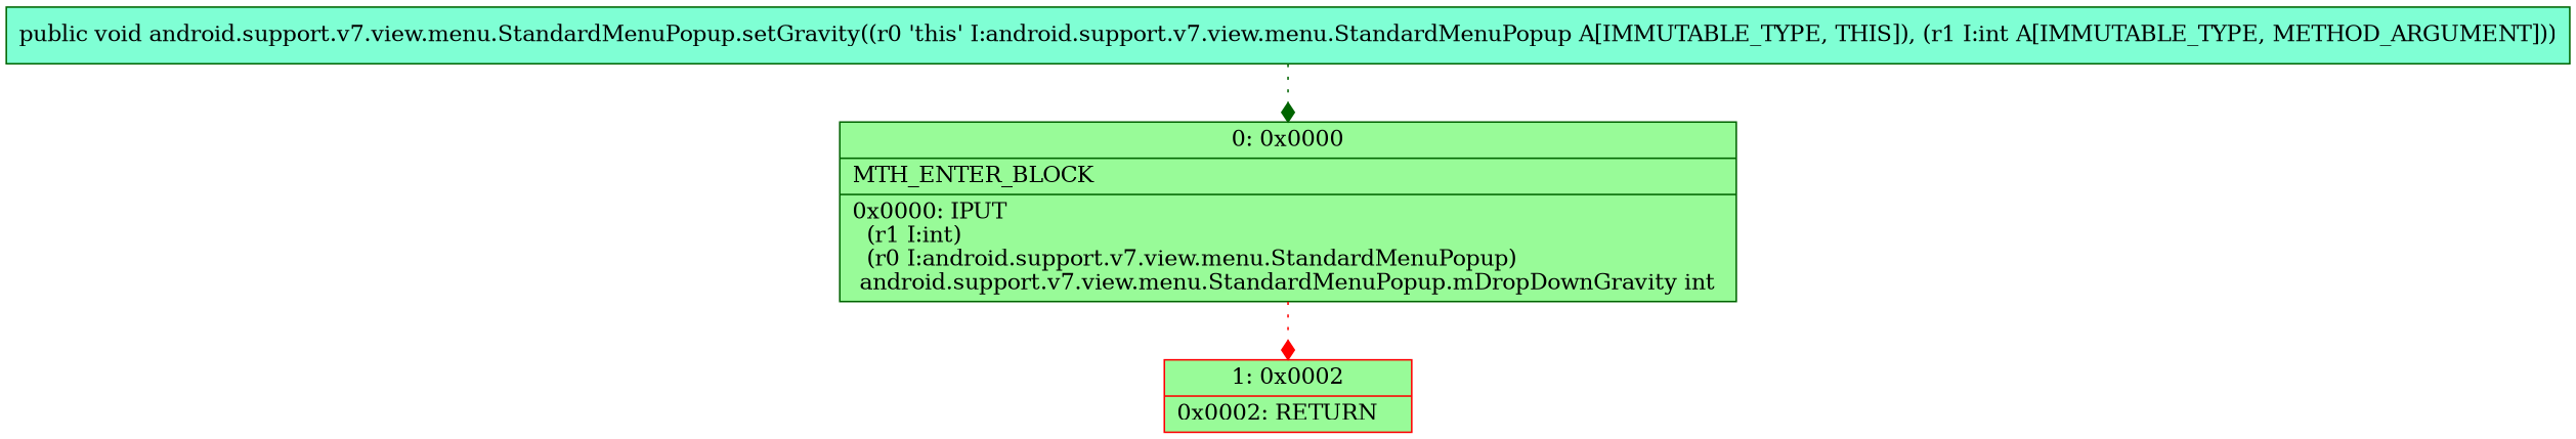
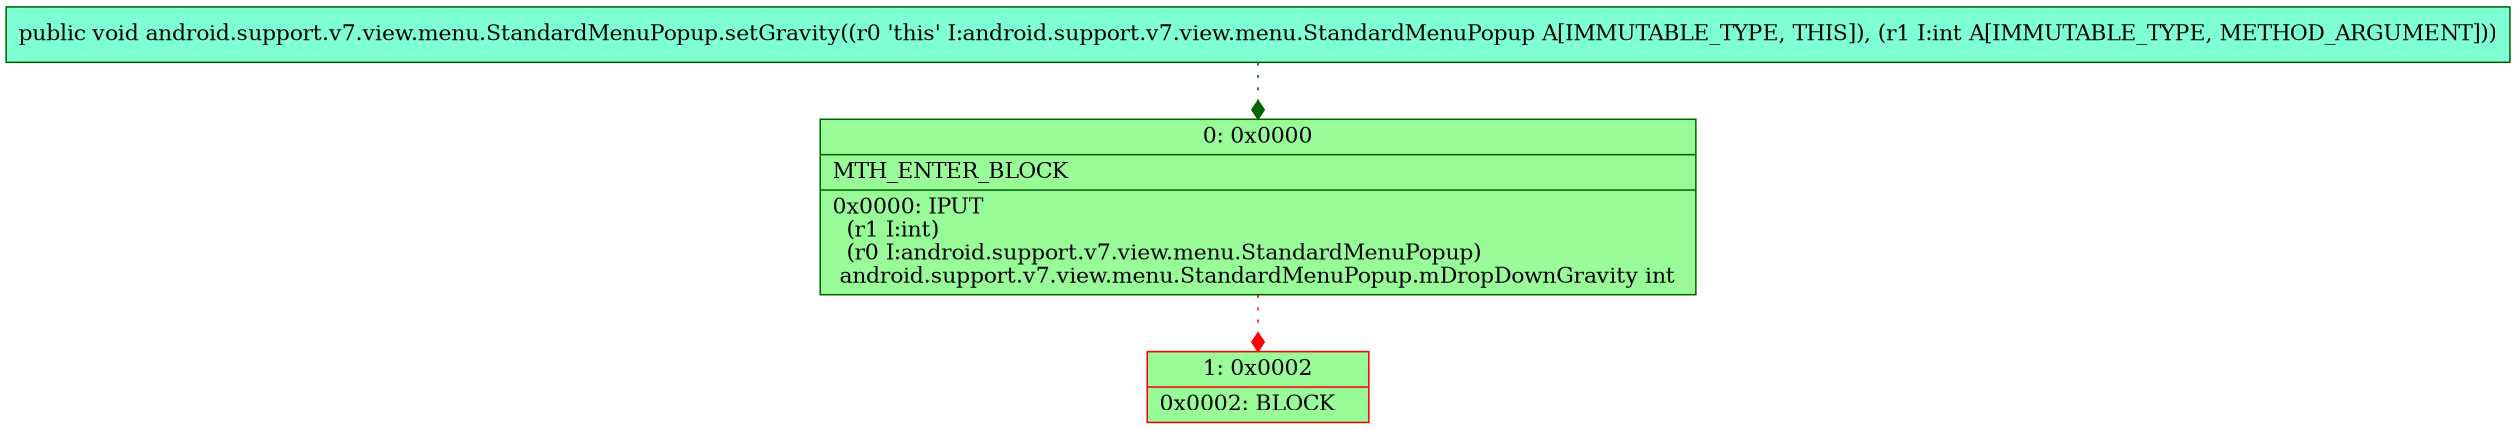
  digraph {
    node [shape=record style=filled fillcolor=palegreen color=darkgreen]
    edge [style=dotted arrowhead=diamond]
    n1 [label="{0\:\ 0x0000|MTH_ENTER_BLOCK\l|0x0000: IPUT  \l  (r1 I:int)\l  (r0 I:android.support.v7.view.menu.StandardMenuPopup)\l android.support.v7.view.menu.StandardMenuPopup.mDropDownGravity int \l}"]
-   n2 [label="{1\:\ 0x0002|0x0002: RETURN   \l}" color=red]
+   n2 [label="{1\:\ 0x0002|0x0002: BLOCK   \l}" color=red]
    n3 [label="{public void android.support.v7.view.menu.StandardMenuPopup.setGravity((r0 'this' I:android.support.v7.view.menu.StandardMenuPopup A[IMMUTABLE_TYPE, THIS]), (r1 I:int A[IMMUTABLE_TYPE, METHOD_ARGUMENT])) }" fillcolor=aquamarine]
    n1 -> n2 [color=red]
    n3 -> n1 [color=darkgreen]
  }
